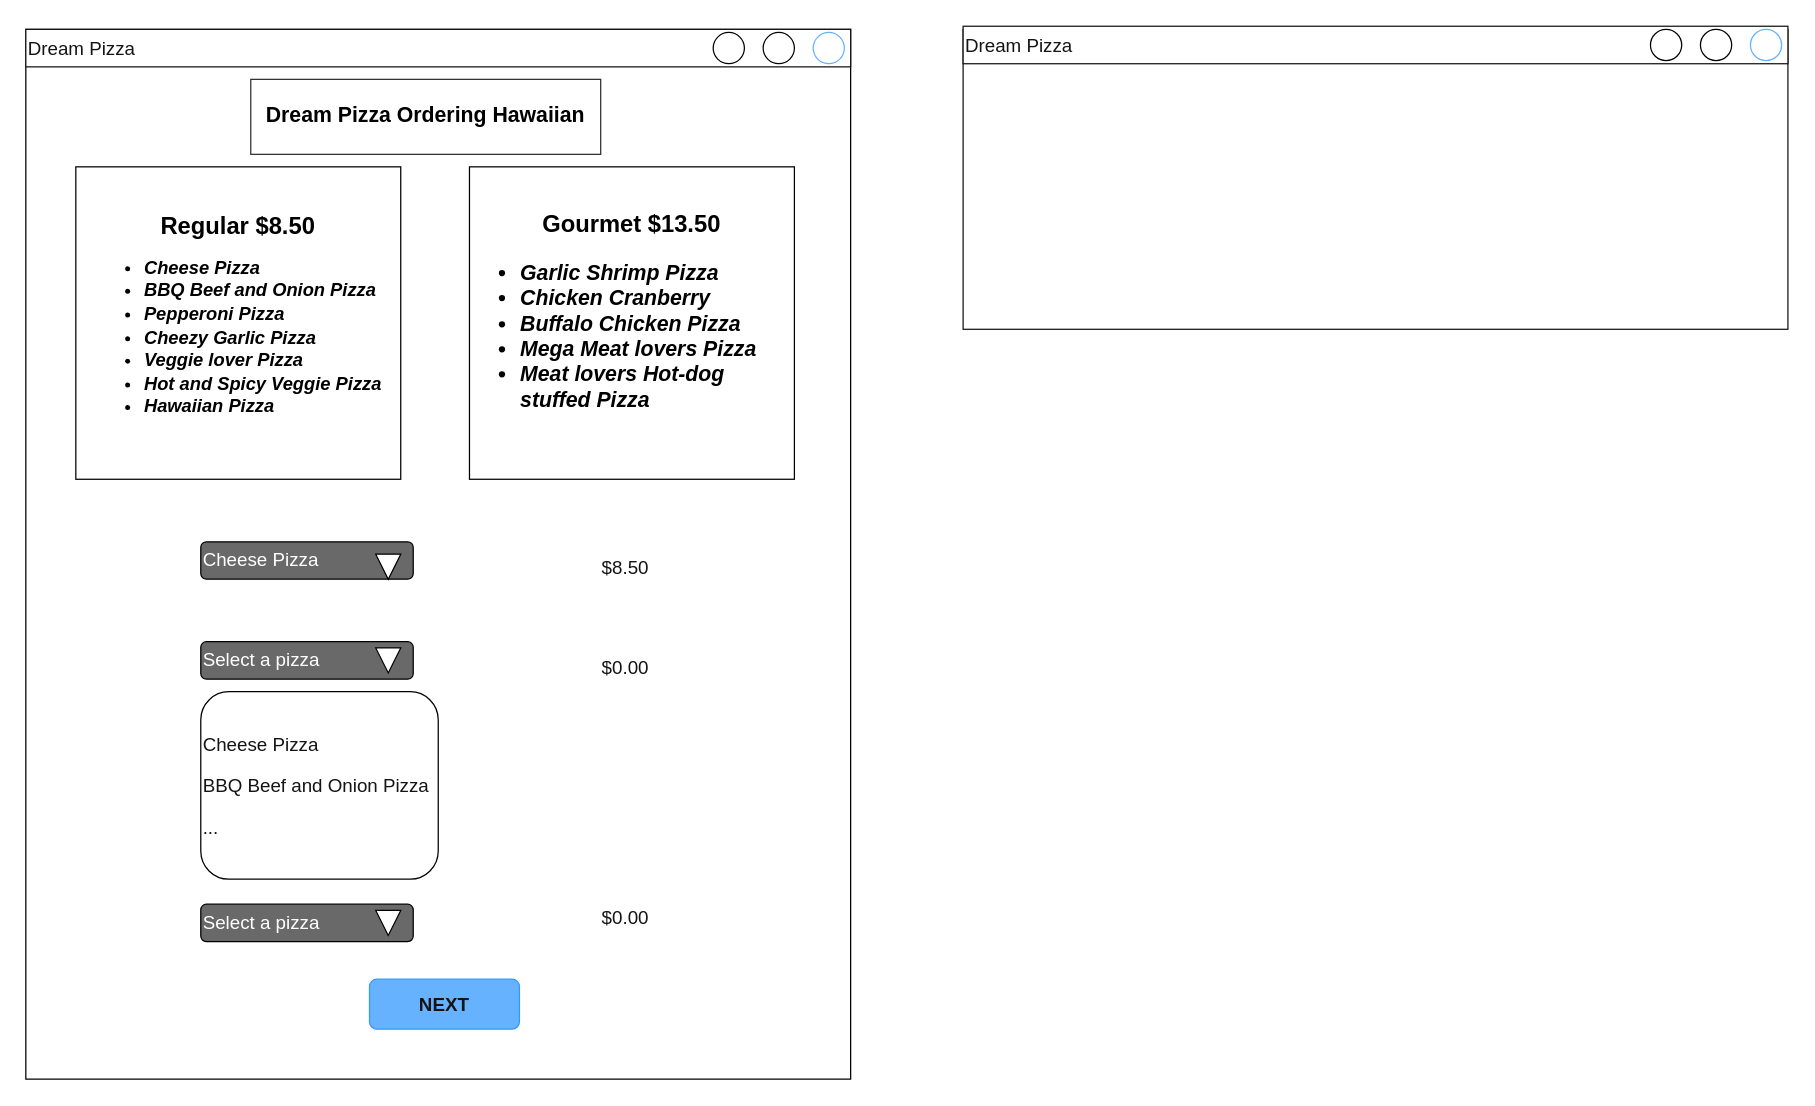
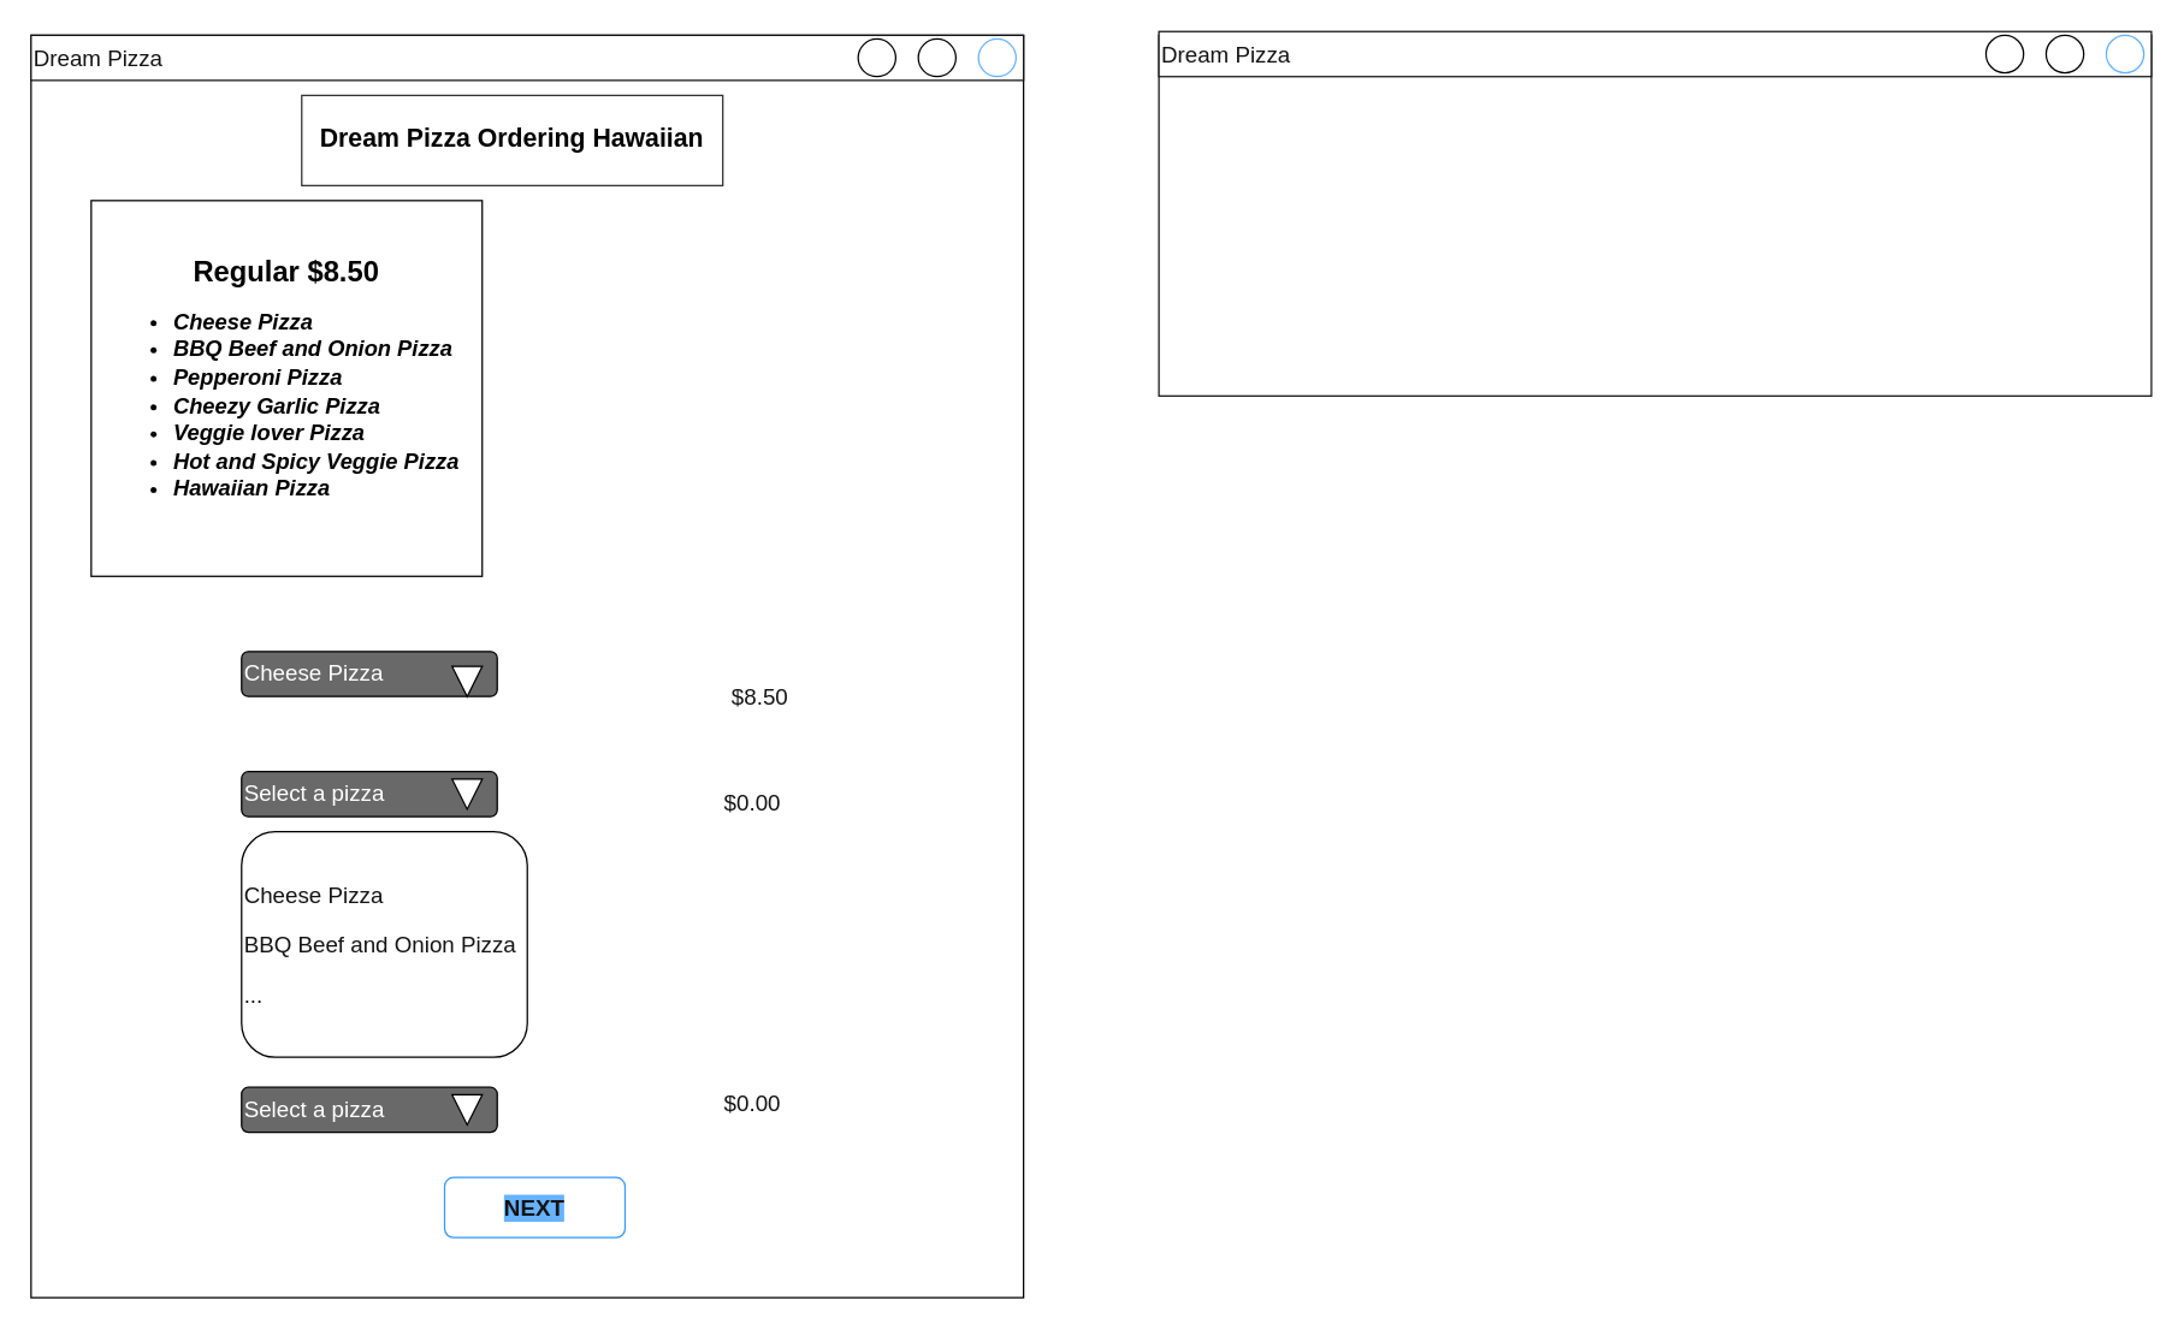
  <mxCell id="0" />
  <mxCell id="1" parent="0" />
  <mxCell id="2" value="" style="rounded=0;whiteSpace=wrap;html=1;" parent="1" vertex="1"><mxGeometry x="20" width="660" height="840" as="geometry" y="23" /></mxCell>
  <mxCell id="3" value="Dream Pizza" style="rounded=0;whiteSpace=wrap;html=1;labelBackgroundColor=#FFFFFF;fontFamily=Helvetica;fontSize=15;fontColor=#141414;strokeColor=#141414;fillColor=#FFFFFF;align=left;" vertex="1" parent="1"><mxGeometry x="20" width="660" height="30" as="geometry" y="23" /></mxCell>
  <mxCell id="4" value="" style="ellipse;whiteSpace=wrap;html=1;aspect=fixed;strokeColor=#66B2FF;" parent="1" vertex="1"><mxGeometry x="650" y="25.5" width="25" height="25" as="geometry" /></mxCell>
  <mxCell id="5" value="" style="ellipse;whiteSpace=wrap;html=1;aspect=fixed;" parent="1" vertex="1"><mxGeometry x="610" y="25.5" width="25" height="25" as="geometry" /></mxCell>
  <mxCell id="6" value="" style="ellipse;whiteSpace=wrap;html=1;aspect=fixed;" parent="1" vertex="1"><mxGeometry x="570" y="25.5" width="25" height="25" as="geometry" /></mxCell>
  <mxCell id="7" value="&lt;font size=&quot;1&quot;&gt;&lt;b style=&quot;font-size: 17px&quot;&gt;Dream Pizza Ordering Hawaiian&lt;/b&gt;&lt;/font&gt;" style="rounded=0;whiteSpace=wrap;html=1;strokeColor=#2E2E2E;" parent="1" vertex="1"><mxGeometry x="200" y="63" width="280" height="60" as="geometry" /></mxCell>
  <mxCell id="8" value="&lt;font style=&quot;font-size: 19px&quot;&gt;&lt;b&gt;Regular $8.50&lt;/b&gt;&lt;/font&gt;&lt;br&gt;&lt;ul&gt;&lt;div class=&quot;ListContainerWrapper SCXW170753221 BCX0&quot; style=&quot;margin: 0px ; padding: 0px ; position: relative ; font-size: 14.667px ; text-align: left ; background-color: rgb(255 , 255 , 255)&quot;&gt;&lt;li&gt;&lt;span lang=&quot;EN-US&quot; class=&quot;TextRun SCXW170753221 BCX0&quot; style=&quot;background-color: transparent ; font-size: 11pt ; margin: 0px ; padding: 0px ; font-style: italic ; line-height: 18px ; font-weight: bold&quot;&gt;Cheese Pizza&lt;/span&gt;&lt;span class=&quot;EOP SCXW170753221 BCX0&quot; style=&quot;background-color: transparent ; font-size: 11pt ; margin: 0px ; padding: 0px ; line-height: 18px&quot;&gt;&amp;nbsp;&lt;/span&gt;&lt;br&gt;&lt;/li&gt;&lt;/div&gt;&lt;div class=&quot;ListContainerWrapper SCXW170753221 BCX0&quot; style=&quot;margin: 0px ; padding: 0px ; position: relative ; font-size: 14.667px ; text-align: left ; background-color: rgb(255 , 255 , 255)&quot;&gt;&lt;li&gt;&lt;span lang=&quot;EN-US&quot; class=&quot;TextRun SCXW170753221 BCX0&quot; style=&quot;background-color: transparent ; font-size: 11pt ; margin: 0px ; padding: 0px ; font-style: italic ; line-height: 18px ; font-weight: bold&quot;&gt;BBQ Beef and Onion Pizza&lt;/span&gt;&lt;span class=&quot;EOP SCXW170753221 BCX0&quot; style=&quot;background-color: transparent ; font-size: 11pt ; margin: 0px ; padding: 0px ; line-height: 18px&quot;&gt;&amp;nbsp;&lt;/span&gt;&lt;br&gt;&lt;/li&gt;&lt;/div&gt;&lt;div class=&quot;ListContainerWrapper SCXW170753221 BCX0&quot; style=&quot;margin: 0px ; padding: 0px ; position: relative ; font-size: 14.667px ; text-align: left ; background-color: rgb(255 , 255 , 255)&quot;&gt;&lt;li&gt;&lt;span lang=&quot;EN-US&quot; class=&quot;TextRun SCXW170753221 BCX0&quot; style=&quot;background-color: transparent ; font-size: 11pt ; margin: 0px ; padding: 0px ; font-style: italic ; line-height: 18px ; font-weight: bold&quot;&gt;Pepperoni Pizza&lt;/span&gt;&lt;span class=&quot;EOP SCXW170753221 BCX0&quot; style=&quot;background-color: transparent ; font-size: 11pt ; margin: 0px ; padding: 0px ; line-height: 18px&quot;&gt;&amp;nbsp;&lt;/span&gt;&lt;br&gt;&lt;/li&gt;&lt;/div&gt;&lt;div class=&quot;ListContainerWrapper SCXW170753221 BCX0&quot; style=&quot;margin: 0px ; padding: 0px ; position: relative ; font-size: 14.667px ; text-align: left ; background-color: rgb(255 , 255 , 255)&quot;&gt;&lt;li&gt;&lt;span lang=&quot;EN-US&quot; class=&quot;TextRun SCXW170753221 BCX0&quot; style=&quot;background-color: transparent ; font-size: 11pt ; margin: 0px ; padding: 0px ; font-style: italic ; line-height: 18px ; font-weight: bold&quot;&gt;Cheezy Garlic Pizza&lt;/span&gt;&lt;span class=&quot;EOP SCXW170753221 BCX0&quot; style=&quot;background-color: transparent ; font-size: 11pt ; margin: 0px ; padding: 0px ; line-height: 18px&quot;&gt;&amp;nbsp;&lt;/span&gt;&lt;br&gt;&lt;/li&gt;&lt;/div&gt;&lt;div class=&quot;ListContainerWrapper SCXW170753221 BCX0&quot; style=&quot;margin: 0px ; padding: 0px ; position: relative ; font-size: 14.667px ; text-align: left ; background-color: rgb(255 , 255 , 255)&quot;&gt;&lt;li&gt;&lt;span lang=&quot;EN-US&quot; class=&quot;TextRun SCXW170753221 BCX0&quot; style=&quot;background-color: transparent ; font-size: 11pt ; margin: 0px ; padding: 0px ; font-style: italic ; line-height: 18px ; font-weight: bold&quot;&gt;Veggie lover Pizza&lt;/span&gt;&lt;span class=&quot;EOP SCXW170753221 BCX0&quot; style=&quot;background-color: transparent ; font-size: 11pt ; margin: 0px ; padding: 0px ; line-height: 18px&quot;&gt;&amp;nbsp;&lt;/span&gt;&lt;br&gt;&lt;/li&gt;&lt;/div&gt;&lt;div class=&quot;ListContainerWrapper SCXW170753221 BCX0&quot; style=&quot;margin: 0px ; padding: 0px ; position: relative ; font-size: 14.667px ; text-align: left ; background-color: rgb(255 , 255 , 255)&quot;&gt;&lt;li&gt;&lt;span lang=&quot;EN-US&quot; class=&quot;TextRun SCXW170753221 BCX0&quot; style=&quot;background-color: transparent ; font-size: 11pt ; margin: 0px ; padding: 0px ; font-style: italic ; line-height: 18px ; font-weight: bold&quot;&gt;Hot and Spicy Veggie Pizza&lt;/span&gt;&lt;/li&gt;&lt;li&gt;&lt;span lang=&quot;EN-US&quot; class=&quot;TextRun SCXW170753221 BCX0&quot; style=&quot;background-color: transparent ; font-size: 11pt ; margin: 0px ; padding: 0px ; font-style: italic ; line-height: 18px ; font-weight: bold&quot;&gt;Hawaiian Pizza&lt;/span&gt;&lt;/li&gt;&lt;/div&gt;&lt;/ul&gt;" style="rounded=0;whiteSpace=wrap;html=1;" vertex="1" parent="1"><mxGeometry x="60" y="133" width="260" height="250" as="geometry" /></mxCell>
- <mxCell id="9" value="&lt;font style=&quot;font-size: 19px&quot;&gt;&lt;b&gt;Gourmet $13.50&lt;/b&gt;&lt;/font&gt;&lt;span lang=&quot;EN-US&quot; class=&quot;TextRun SCXW220701128 BCX0&quot; style=&quot;background-color: transparent ; font-size: 11pt ; text-align: left ; margin: 0px ; padding: 0px ; font-style: italic ; line-height: 18px ; font-family: &amp;#34;calibri&amp;#34; , &amp;#34;calibri_embeddedfont&amp;#34; , &amp;#34;calibri_msfontservice&amp;#34; , sans-serif ; font-weight: bold&quot;&gt;&lt;br&gt;&lt;/span&gt;&lt;ul style=&quot;font-size: 17px&quot;&gt;&lt;li style=&quot;text-align: left&quot;&gt;&lt;b&gt;&lt;i&gt;&lt;span lang=&quot;EN-US&quot; class=&quot;TextRun SCXW220701128 BCX0&quot; style=&quot;background-color: transparent ; margin: 0px ; padding: 0px ; line-height: 18px ; font-family: &amp;#34;calibri&amp;#34; , &amp;#34;calibri_embeddedfont&amp;#34; , &amp;#34;calibri_msfontservice&amp;#34; , sans-serif&quot;&gt;Garlic Shrimp Pizza&lt;/span&gt;&lt;span class=&quot;EOP SCXW220701128 BCX0&quot; style=&quot;background-color: transparent ; text-align: left ; margin: 0px ; padding: 0px ; line-height: 18px ; font-family: &amp;#34;calibri&amp;#34; , &amp;#34;calibri_embeddedfont&amp;#34; , &amp;#34;calibri_msfontservice&amp;#34; , sans-serif&quot;&gt;&amp;nbsp;&lt;/span&gt;&lt;/i&gt;&lt;/b&gt;&lt;/li&gt;&lt;li style=&quot;text-align: left&quot;&gt;&lt;span class=&quot;EOP SCXW220701128 BCX0&quot; style=&quot;background-color: transparent ; text-align: left ; margin: 0px ; padding: 0px ; line-height: 18px ; font-family: &amp;#34;calibri&amp;#34; , &amp;#34;calibri_embeddedfont&amp;#34; , &amp;#34;calibri_msfontservice&amp;#34; , sans-serif&quot;&gt;&lt;b&gt;&lt;i&gt;Chicken Cranberry&lt;/i&gt;&lt;/b&gt;&lt;/span&gt;&lt;/li&gt;&lt;li style=&quot;text-align: left&quot;&gt;&lt;span class=&quot;EOP SCXW220701128 BCX0&quot; style=&quot;background-color: transparent ; text-align: left ; margin: 0px ; padding: 0px ; line-height: 18px ; font-family: &amp;#34;calibri&amp;#34; , &amp;#34;calibri_embeddedfont&amp;#34; , &amp;#34;calibri_msfontservice&amp;#34; , sans-serif&quot;&gt;&lt;b&gt;&lt;i&gt;Buffalo Chicken Pizza&lt;/i&gt;&lt;/b&gt;&lt;/span&gt;&lt;/li&gt;&lt;li style=&quot;text-align: left&quot;&gt;&lt;span class=&quot;EOP SCXW220701128 BCX0&quot; style=&quot;background-color: transparent ; text-align: left ; margin: 0px ; padding: 0px ; line-height: 18px ; font-family: &amp;#34;calibri&amp;#34; , &amp;#34;calibri_embeddedfont&amp;#34; , &amp;#34;calibri_msfontservice&amp;#34; , sans-serif&quot;&gt;&lt;b&gt;&lt;i&gt;Mega Meat lovers Pizza&lt;/i&gt;&lt;/b&gt;&lt;/span&gt;&lt;/li&gt;&lt;li style=&quot;text-align: left&quot;&gt;&lt;span class=&quot;EOP SCXW220701128 BCX0&quot; style=&quot;background-color: transparent ; text-align: left ; margin: 0px ; padding: 0px ; line-height: 18px ; font-family: &amp;#34;calibri&amp;#34; , &amp;#34;calibri_embeddedfont&amp;#34; , &amp;#34;calibri_msfontservice&amp;#34; , sans-serif&quot;&gt;&lt;b&gt;&lt;i&gt;Meat lovers Hot-dog stuffed Pizza&lt;/i&gt;&lt;/b&gt;&lt;/span&gt;&lt;/li&gt;&lt;/ul&gt;" style="rounded=0;whiteSpace=wrap;html=1;" vertex="1" parent="1"><mxGeometry x="375" y="133" width="260" height="250" as="geometry" /></mxCell>
  <mxCell id="10" value="&lt;font style=&quot;font-size: 15px&quot; color=&quot;#ffffff&quot;&gt;Cheese Pizza&lt;/font&gt;" style="rounded=1;whiteSpace=wrap;html=1;fontFamily=Helvetica;fontSize=17;align=left;fillColor=#696969;" vertex="1" parent="1"><mxGeometry x="160" y="433" width="170" height="30" as="geometry" /></mxCell>
  <mxCell id="11" value="" style="triangle;whiteSpace=wrap;html=1;fontFamily=Helvetica;fontSize=17;direction=south;" vertex="1" parent="1"><mxGeometry x="300" y="443" width="20" height="20" as="geometry" /></mxCell>
  <mxCell id="12" value="&lt;font style=&quot;font-size: 15px&quot; color=&quot;#ffffff&quot;&gt;Select a pizza&lt;/font&gt;" style="rounded=1;whiteSpace=wrap;html=1;fontFamily=Helvetica;fontSize=17;align=left;fillColor=#696969;" vertex="1" parent="1"><mxGeometry x="160" y="513" width="170" height="30" as="geometry" /></mxCell>
  <mxCell id="13" value="&lt;font style=&quot;font-size: 15px&quot; color=&quot;#ffffff&quot;&gt;Select a pizza&lt;/font&gt;" style="rounded=1;whiteSpace=wrap;html=1;fontFamily=Helvetica;fontSize=17;align=left;fillColor=#696969;" vertex="1" parent="1"><mxGeometry x="160" y="723" width="170" height="30" as="geometry" /></mxCell>
  <mxCell id="14" value="&lt;p style=&quot;line-height: 1.2&quot;&gt;Cheese Pizza&lt;/p&gt;&lt;p style=&quot;line-height: 1.2&quot;&gt;BBQ Beef and Onion Pizza&lt;/p&gt;&lt;p style=&quot;line-height: 1.2&quot;&gt;...&lt;br&gt;&lt;/p&gt;" style="rounded=1;whiteSpace=wrap;html=1;labelBackgroundColor=#FFFFFF;fontFamily=Helvetica;fontSize=15;fontColor=#141414;fillColor=#FFFFFF;align=left;" vertex="1" parent="1"><mxGeometry x="160" y="553" width="190" height="150" as="geometry" /></mxCell>
- <mxCell id="15" value="$8.50" style="rounded=0;whiteSpace=wrap;html=1;labelBackgroundColor=#FFFFFF;fontFamily=Helvetica;fontSize=15;fontColor=#141414;fillColor=#FFFFFF;strokeColor=#FFFFFF;" vertex="1" parent="1"><mxGeometry x="440" y="423" width="120" height="60" as="geometry" /></mxCell>
+ <mxCell id="15" value="$8.50" style="rounded=0;whiteSpace=wrap;html=1;labelBackgroundColor=#FFFFFF;fontFamily=Helvetica;fontSize=15;fontColor=#141414;fillColor=#FFFFFF;strokeColor=#FFFFFF;" vertex="1" parent="1"><mxGeometry x="445" y="433" width="120" height="60" as="geometry" /></mxCell>
  <mxCell id="16" value="$0.00" style="rounded=0;whiteSpace=wrap;html=1;labelBackgroundColor=#FFFFFF;fontFamily=Helvetica;fontSize=15;fontColor=#141414;fillColor=#FFFFFF;strokeColor=#FFFFFF;" vertex="1" parent="1"><mxGeometry x="440" y="503" width="120" height="60" as="geometry" /></mxCell>
  <mxCell id="17" value="$0.00" style="rounded=0;whiteSpace=wrap;html=1;labelBackgroundColor=#FFFFFF;fontFamily=Helvetica;fontSize=15;fontColor=#141414;fillColor=#FFFFFF;strokeColor=#FFFFFF;" vertex="1" parent="1"><mxGeometry x="440" y="703" width="120" height="60" as="geometry" /></mxCell>
  <mxCell id="18" value="" style="triangle;whiteSpace=wrap;html=1;fontFamily=Helvetica;fontSize=17;direction=south;" vertex="1" parent="1"><mxGeometry x="300" y="518" width="20" height="20" as="geometry" /></mxCell>
  <mxCell id="19" value="" style="triangle;whiteSpace=wrap;html=1;fontFamily=Helvetica;fontSize=17;direction=south;" vertex="1" parent="1"><mxGeometry x="300" y="728" width="20" height="20" as="geometry" /></mxCell>
- <mxCell id="20" value="&lt;b&gt;NEXT&lt;/b&gt;" style="rounded=1;whiteSpace=wrap;html=1;labelBackgroundColor=#66B2FF;fontFamily=Helvetica;fontSize=15;fontColor=#141414;strokeColor=#3399FF;fillColor=#66B2FF;" vertex="1" parent="1"><mxGeometry x="295" y="783" width="120" height="40" as="geometry" /></mxCell>
+ <mxCell id="20" value="&lt;b&gt;NEXT&lt;/b&gt;" style="rounded=1;whiteSpace=wrap;html=1;labelBackgroundColor=#66B2FF;fontFamily=Helvetica;fontSize=15;fontColor=#141414;strokeColor=#3399FF;fillColor=#ffffff;" vertex="1" parent="1"><mxGeometry x="295" y="783" width="120" height="40" as="geometry" /></mxCell>
  <mxCell id="21" value="" style="rounded=0;whiteSpace=wrap;html=1;labelBackgroundColor=#66B2FF;fontFamily=Helvetica;fontSize=15;fontColor=#141414;strokeColor=#141414;fillColor=#FFFFFF;" vertex="1" parent="1"><mxGeometry x="770" width="660" height="240" as="geometry" y="23" /></mxCell>
  <mxCell id="22" value="Dream Pizza" style="rounded=0;whiteSpace=wrap;html=1;labelBackgroundColor=#FFFFFF;fontFamily=Helvetica;fontSize=15;fontColor=#141414;strokeColor=#141414;fillColor=#FFFFFF;align=left;" vertex="1" parent="1"><mxGeometry x="770" y="20.5" width="660" height="30" as="geometry" /></mxCell>
  <mxCell id="23" value="" style="ellipse;whiteSpace=wrap;html=1;aspect=fixed;strokeColor=#66B2FF;" vertex="1" parent="1"><mxGeometry x="1400" width="25" height="25" as="geometry" y="23" /></mxCell>
  <mxCell id="24" value="" style="ellipse;whiteSpace=wrap;html=1;aspect=fixed;" vertex="1" parent="1"><mxGeometry x="1360" width="25" height="25" as="geometry" y="23" /></mxCell>
  <mxCell id="25" value="" style="ellipse;whiteSpace=wrap;html=1;aspect=fixed;" vertex="1" parent="1"><mxGeometry x="1320" width="25" height="25" as="geometry" y="23" /></mxCell>
